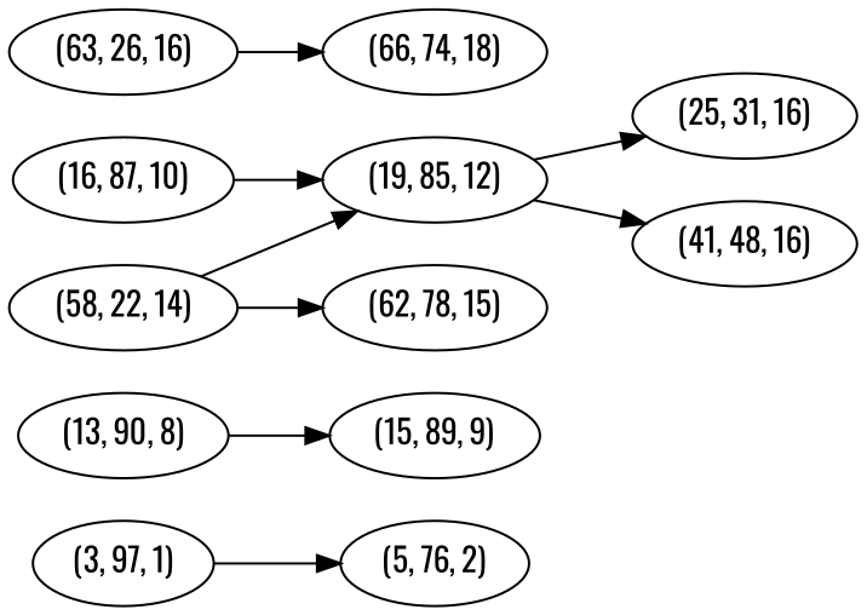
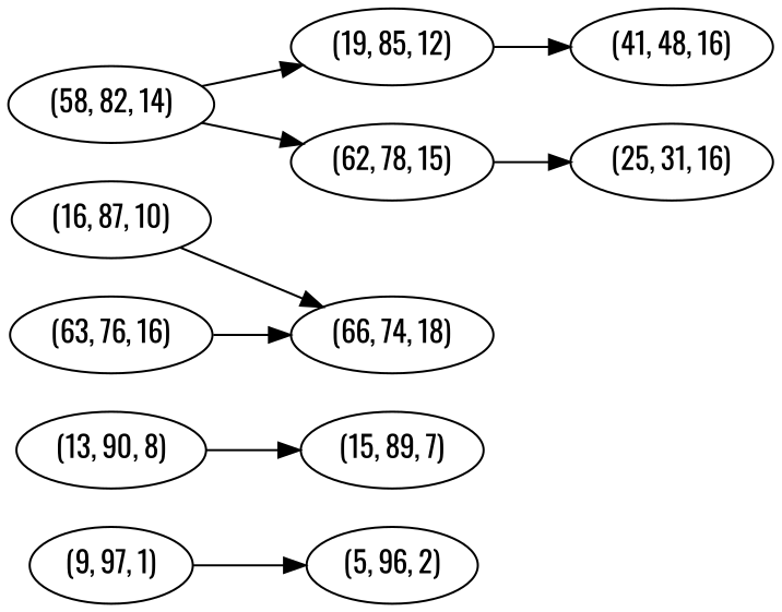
  digraph {
    fontname=Oswald
    rankdir=LR
    node [fontname=Oswald]
    edge [fontname=Oswald]
-   "(3, 97, 1)"
-   "(5, 96, 2)" [label="(5, 76, 2)"]
+   "(3, 97, 1)" [label="(9, 97, 1)"]
+   "(5, 96, 2)"
    "(13, 90, 8)"
-   "(15, 89, 9)"
+   "(15, 89, 9)" [label="(15, 89, 7)"]
    "(16, 87, 10)"
    "(19, 85, 12)"
    "(25, 31, 16)"
    "(41, 48, 16)"
-   "(58, 82, 14)" [label="(58, 22, 14)"]
+   "(58, 82, 14)"
    "(62, 78, 15)"
-   "(63, 76, 16)" [label="(63, 26, 16)"]
+   "(63, 76, 16)"
    "(66, 74, 18)"
    "(3, 97, 1)" -> "(5, 96, 2)"
    "(13, 90, 8)" -> "(15, 89, 9)"
-   "(16, 87, 10)" -> "(19, 85, 12)"
-   "(19, 85, 12)" -> "(25, 31, 16)"
+   "(16, 87, 10)" -> "(66, 74, 18)"
+   "(62, 78, 15)" -> "(25, 31, 16)"
    "(19, 85, 12)" -> "(41, 48, 16)"
    "(58, 82, 14)" -> "(19, 85, 12)"
    "(58, 82, 14)" -> "(62, 78, 15)"
    "(63, 76, 16)" -> "(66, 74, 18)"
  }
